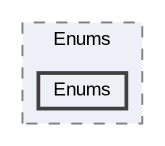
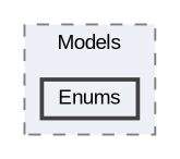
  digraph {
    compound=true
    fontname="Liberation Sans"
    n1 [color=grey25 fillcolor="#edf0f7" fontname="Liberation Sans" fontsize=10 height=0.2 label=Enums shape=box style="filled,bold" width=0.4]
    subgraph cluster_1 {
      bgcolor="#edf0f7"
      fontsize=10
-     label=Enums
+     label=Models
      pencolor=grey50
      style="filled,dashed"
      n1
    }
  }
